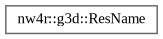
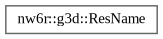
  digraph {
    rankdir=LR
    fontname="Liberation Serif"
-   n1 [color=grey40 fillcolor=white fontname="Liberation Serif" fontsize=10 height=0.2 label="nw4r::g3d::ResName" shape=box style=filled width=0.4]
+   n1 [color=grey40 fillcolor=white fontname="Liberation Serif" fontsize=10 height=0.2 label="nw6r::g3d::ResName" shape=box style=filled width=0.4]
  }
